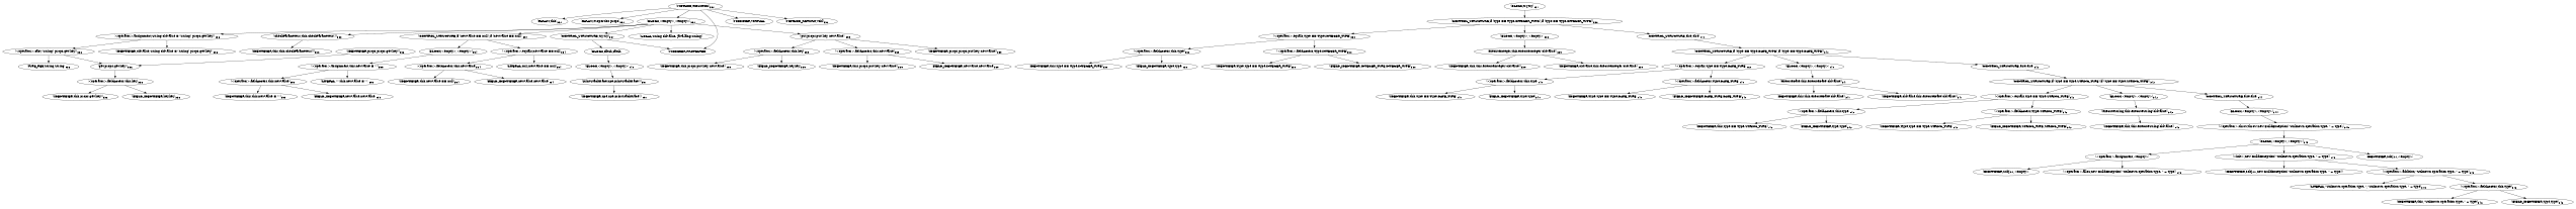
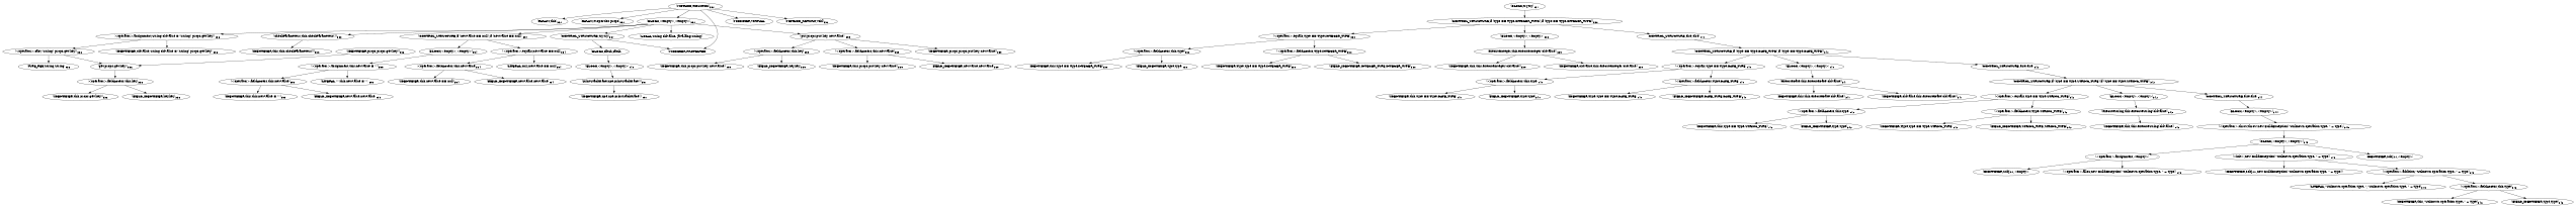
  digraph {
    n1 [label=<(METHOD,executeOn)<SUB>332</SUB>>]
    n2 [label=<(PARAM,this)<SUB>332</SUB>>]
    n3 [label=<(PARAM,Properties props)<SUB>332</SUB>>]
    n4 [label=<(BLOCK,&lt;empty&gt;,&lt;empty&gt;)<SUB>332</SUB>>]
    n5 [label=<(MODIFIER,PROTECTED)>]
    n6 [label=<(MODIFIER,VIRTUAL)>]
    n7 [label=<(METHOD_RETURN,void)<SUB>332</SUB>>]
    n8 [label=<(checkParameters,this.checkParameters())<SUB>333</SUB>>]
    n9 [label=<(LOCAL,String oldValue: java.lang.String)>]
    n10 [label=<(&lt;operator&gt;.assignment,String oldValue = (String) props.get(key))<SUB>336</SUB>>]
    n11 [label=<(CONTROL_STRUCTURE,try,try)<SUB>337</SUB>>]
    n12 [label=<(CONTROL_STRUCTURE,if (newValue == null),if (newValue == null))<SUB>354</SUB>>]
    n13 [label=<(put,props.put(key, newValue))<SUB>359</SUB>>]
    n14 [label=<(IDENTIFIER,this,this.checkParameters())<SUB>333</SUB>>]
    n15 [label=<(IDENTIFIER,oldValue,String oldValue = (String) props.get(key))<SUB>336</SUB>>]
    n16 [label=<(&lt;operator&gt;.cast,(String) props.get(key))<SUB>336</SUB>>]
    n17 [label=<(BLOCK,catch,catch)>]
    n18 [label=<(&lt;operator&gt;.equals,newValue == null)<SUB>354</SUB>>]
    n19 [label=<(BLOCK,&lt;empty&gt;,&lt;empty&gt;)<SUB>354</SUB>>]
    n20 [label=<(IDENTIFIER,props,props.put(key, newValue))<SUB>359</SUB>>]
    n21 [label=<(&lt;operator&gt;.fieldAccess,this.key)<SUB>359</SUB>>]
    n22 [label=<(&lt;operator&gt;.fieldAccess,this.newValue)<SUB>359</SUB>>]
    n23 [label=<(TYPE_REF,String,String)<SUB>936</SUB>>]
    n24 [label=<(get,props.get(key))<SUB>336</SUB>>]
    n25 [label=<(&lt;operator&gt;.fieldAccess,this.key)<SUB>336</SUB>>]
    n26 [label=<(IDENTIFIER,props,props.get(key))<SUB>336</SUB>>]
    n27 [label=<(IDENTIFIER,this,props.get(key))<SUB>336</SUB>>]
    n28 [label=<(FIELD_IDENTIFIER,key,key)<SUB>336</SUB>>]
    n29 [label=<(BLOCK,try,try)<SUB>337</SUB>>]
    n30 [label=<(CONTROL_STRUCTURE,if (type == Type.INTEGER_TYPE),if (type == Type.INTEGER_TYPE))<SUB>338</SUB>>]
    n31 [label=<(BLOCK,&lt;empty&gt;,&lt;empty&gt;)<SUB>348</SUB>>]
    n32 [label=<(&lt;operator&gt;.equals,type == Type.INTEGER_TYPE)<SUB>338</SUB>>]
    n33 [label=<(BLOCK,&lt;empty&gt;,&lt;empty&gt;)<SUB>338</SUB>>]
    n34 [label=<(CONTROL_STRUCTURE,else,else)<SUB>340</SUB>>]
    n35 [label=<(&lt;operator&gt;.fieldAccess,this.type)<SUB>338</SUB>>]
    n36 [label=<(&lt;operator&gt;.fieldAccess,Type.INTEGER_TYPE)<SUB>338</SUB>>]
    n37 [label=<(executeInteger,this.executeInteger(oldValue))<SUB>339</SUB>>]
    n38 [label=<(CONTROL_STRUCTURE,if (type == Type.DATE_TYPE),if (type == Type.DATE_TYPE))<SUB>340</SUB>>]
    n39 [label=<(IDENTIFIER,this,type == Type.INTEGER_TYPE)<SUB>338</SUB>>]
    n40 [label=<(FIELD_IDENTIFIER,type,type)<SUB>338</SUB>>]
    n41 [label=<(IDENTIFIER,Type,type == Type.INTEGER_TYPE)<SUB>338</SUB>>]
    n42 [label=<(FIELD_IDENTIFIER,INTEGER_TYPE,INTEGER_TYPE)<SUB>338</SUB>>]
    n43 [label=<(IDENTIFIER,this,this.executeInteger(oldValue))<SUB>339</SUB>>]
    n44 [label=<(IDENTIFIER,oldValue,this.executeInteger(oldValue))<SUB>339</SUB>>]
-   n45 [label=<(&lt;operator&gt;.equals,type == Type.DATE_TYPE)<SUB>360</SUB>>]
+   n45 [label=<(&lt;operator&gt;.equals,type == Type.DATE_TYPE)<SUB>340</SUB>>]
    n46 [label=<(BLOCK,&lt;empty&gt;,&lt;empty&gt;)<SUB>340</SUB>>]
    n47 [label=<(CONTROL_STRUCTURE,else,else)<SUB>342</SUB>>]
    n48 [label=<(&lt;operator&gt;.fieldAccess,this.type)<SUB>340</SUB>>]
    n49 [label=<(&lt;operator&gt;.fieldAccess,Type.DATE_TYPE)<SUB>340</SUB>>]
    n50 [label=<(executeDate,this.executeDate(oldValue))<SUB>341</SUB>>]
    n51 [label=<(CONTROL_STRUCTURE,if (type == Type.STRING_TYPE),if (type == Type.STRING_TYPE))<SUB>342</SUB>>]
    n52 [label=<(IDENTIFIER,this,type == Type.DATE_TYPE)<SUB>340</SUB>>]
    n53 [label=<(FIELD_IDENTIFIER,type,type)<SUB>340</SUB>>]
    n54 [label=<(IDENTIFIER,Type,type == Type.DATE_TYPE)<SUB>340</SUB>>]
    n55 [label=<(FIELD_IDENTIFIER,DATE_TYPE,DATE_TYPE)<SUB>340</SUB>>]
    n56 [label=<(IDENTIFIER,this,this.executeDate(oldValue))<SUB>341</SUB>>]
    n57 [label=<(IDENTIFIER,oldValue,this.executeDate(oldValue))<SUB>341</SUB>>]
    n58 [label=<(&lt;operator&gt;.equals,type == Type.STRING_TYPE)<SUB>342</SUB>>]
    n59 [label=<(BLOCK,&lt;empty&gt;,&lt;empty&gt;)<SUB>342</SUB>>]
    n60 [label=<(CONTROL_STRUCTURE,else,else)<SUB>344</SUB>>]
    n61 [label=<(&lt;operator&gt;.fieldAccess,this.type)<SUB>342</SUB>>]
    n62 [label=<(&lt;operator&gt;.fieldAccess,Type.STRING_TYPE)<SUB>342</SUB>>]
    n63 [label=<(executeString,this.executeString(oldValue))<SUB>343</SUB>>]
    n64 [label=<(BLOCK,&lt;empty&gt;,&lt;empty&gt;)<SUB>344</SUB>>]
    n65 [label=<(IDENTIFIER,this,type == Type.STRING_TYPE)<SUB>742</SUB>>]
    n66 [label=<(FIELD_IDENTIFIER,type,type)<SUB>342</SUB>>]
    n67 [label=<(IDENTIFIER,Type,type == Type.STRING_TYPE)<SUB>342</SUB>>]
    n68 [label=<(FIELD_IDENTIFIER,STRING_TYPE,STRING_TYPE)<SUB>342</SUB>>]
    n69 [label=<(IDENTIFIER,this,this.executeString(oldValue))<SUB>343</SUB>>]
    n70 [label=<(&lt;operator&gt;.throw,throw new BuildException(&quot;Unknown operation type: &quot; + type);)<SUB>345</SUB>>]
    n71 [label=<(BLOCK,&lt;empty&gt;,&lt;empty&gt;)<SUB>345</SUB>>]
    n72 [label=<(&lt;operator&gt;.assignment,&lt;empty&gt;)>]
    n73 [label=<(&lt;init&gt;,new BuildException(&quot;Unknown operation type: &quot; + type))<SUB>345</SUB>>]
    n74 [label=<(IDENTIFIER,$obj11,&lt;empty&gt;)>]
    n75 [label=<(IDENTIFIER,$obj11,&lt;empty&gt;)>]
    n76 [label=<(&lt;operator&gt;.alloc,new BuildException(&quot;Unknown operation type: &quot; + type))<SUB>345</SUB>>]
    n77 [label=<(IDENTIFIER,$obj11,new BuildException(&quot;Unknown operation type: &quot; + type))>]
    n78 [label=<(&lt;operator&gt;.addition,&quot;Unknown operation type: &quot; + type)<SUB>345</SUB>>]
    n79 [label=<(LITERAL,&quot;Unknown operation type: &quot;,&quot;Unknown operation type: &quot; + type)<SUB>345</SUB>>]
    n80 [label=<(&lt;operator&gt;.fieldAccess,this.type)<SUB>346</SUB>>]
    n81 [label=<(IDENTIFIER,this,&quot;Unknown operation type: &quot; + type)<SUB>346</SUB>>]
    n82 [label=<(FIELD_IDENTIFIER,type,type)<SUB>346</SUB>>]
    n83 [label=<(printStackTrace,npe.printStackTrace())<SUB>351</SUB>>]
    n84 [label=<(IDENTIFIER,npe,npe.printStackTrace())<SUB>351</SUB>>]
    n85 [label=<(&lt;operator&gt;.fieldAccess,this.newValue)<SUB>354</SUB>>]
    n86 [label=<(LITERAL,null,newValue == null)<SUB>354</SUB>>]
    n87 [label=<(&lt;operator&gt;.assignment,this.newValue = &quot;&quot;)<SUB>355</SUB>>]
    n88 [label=<(IDENTIFIER,this,newValue == null)<SUB>354</SUB>>]
    n89 [label=<(FIELD_IDENTIFIER,newValue,newValue)<SUB>354</SUB>>]
    n90 [label=<(&lt;operator&gt;.fieldAccess,this.newValue)<SUB>355</SUB>>]
    n91 [label=<(LITERAL,&quot;&quot;,this.newValue = &quot;&quot;)<SUB>355</SUB>>]
    n92 [label=<(IDENTIFIER,this,this.newValue = &quot;&quot;)<SUB>355</SUB>>]
    n93 [label=<(FIELD_IDENTIFIER,newValue,newValue)<SUB>355</SUB>>]
    n94 [label=<(IDENTIFIER,this,props.put(key, newValue))<SUB>359</SUB>>]
    n95 [label=<(FIELD_IDENTIFIER,key,key)<SUB>359</SUB>>]
    n96 [label=<(IDENTIFIER,this,props.put(key, newValue))<SUB>359</SUB>>]
    n97 [label=<(FIELD_IDENTIFIER,newValue,newValue)<SUB>359</SUB>>]
    n1 -> n2
    n1 -> n3
    n1 -> n4
    n1 -> n5
    n1 -> n6
    n1 -> n7
    n4 -> n8
    n4 -> n9
    n4 -> n10
    n4 -> n11
    n4 -> n12
    n4 -> n13
    n8 -> n14
    n10 -> n15
    n10 -> n16
    n11 -> n5
    n11 -> n17
    n12 -> n18
    n12 -> n19
    n13 -> n20
    n13 -> n21
    n13 -> n22
    n16 -> n23
    n16 -> n24
    n17 -> n31
    n18 -> n85
    n18 -> n86
    n19 -> n87
    n21 -> n94
    n21 -> n95
    n22 -> n96
    n22 -> n97
    n24 -> n25
    n25 -> n27
    n25 -> n28
    n26 -> n24
    n29 -> n30
    n30 -> n32
    n30 -> n33
    n30 -> n34
    n31 -> n83
    n32 -> n35
    n32 -> n36
    n33 -> n37
    n34 -> n38
    n35 -> n39
    n35 -> n40
    n36 -> n41
    n36 -> n42
    n37 -> n43
    n37 -> n44
    n38 -> n45
    n38 -> n46
    n38 -> n47
    n45 -> n48
    n45 -> n49
    n46 -> n50
    n47 -> n51
    n48 -> n52
    n48 -> n53
    n49 -> n54
    n49 -> n55
    n50 -> n56
    n50 -> n57
    n51 -> n58
    n51 -> n59
    n51 -> n60
    n58 -> n61
    n58 -> n62
    n59 -> n63
    n60 -> n64
    n61 -> n65
    n61 -> n66
    n62 -> n67
    n62 -> n68
    n63 -> n69
    n64 -> n70
    n70 -> n71
    n71 -> n72
    n71 -> n73
    n71 -> n74
    n72 -> n75
    n72 -> n76
    n73 -> n77
    n73 -> n78
    n78 -> n79
    n78 -> n80
    n80 -> n81
    n80 -> n82
    n83 -> n84
    n85 -> n88
    n85 -> n89
    n87 -> n90
    n87 -> n91
    n90 -> n92
    n90 -> n93
  }
